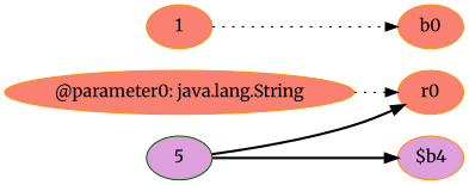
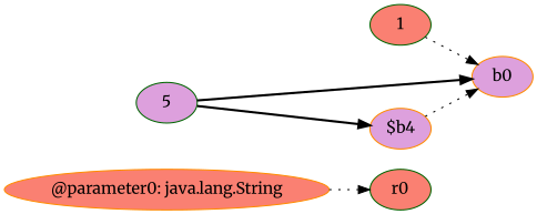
  digraph {
    fontname=Merriweather
    rankdir=LR
    node [color=darkorange fillcolor=salmon fontname=Merriweather style=filled]
    edge [fontname=Merriweather style=dotted]
    n1 [label="@parameter0: java.lang.String"]
-   n2 [label=r0]
-   n3 [label=1]
-   n4 [label=b0]
+   n2 [color=darkgreen label=r0]
+   n3 [color=darkgreen label=1]
+   n4 [fillcolor=plum label=b0]
    n5 [fillcolor=plum label="$b4"]
    n6 [color=darkgreen fillcolor=plum label=5]
    n1 -> n2
    n3 -> n4
-   n6 -> n2 [style=bold]
+   n5 -> n4
+   n6 -> n4 [style=bold]
    n6 -> n5 [style=bold]
  }
